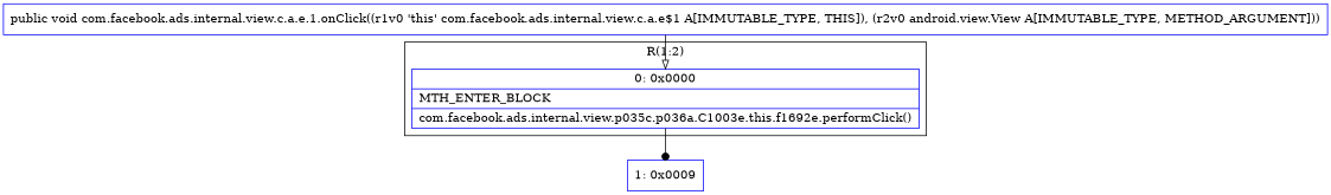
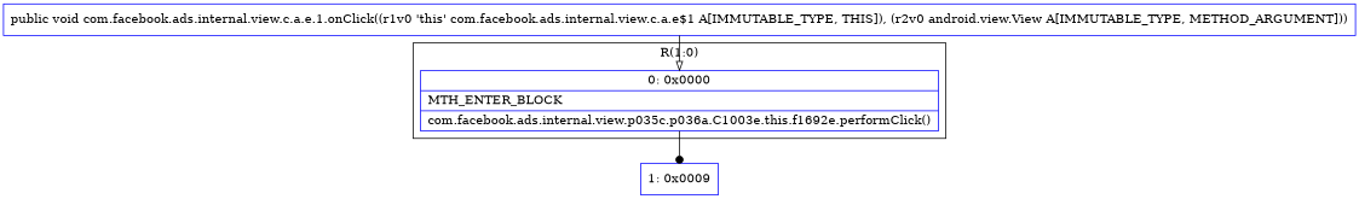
  digraph {
    node [color=blue shape=record]
    n1 [label="{0\:\ 0x0000|MTH_ENTER_BLOCK\l|com.facebook.ads.internal.view.p035c.p036a.C1003e.this.f1692e.performClick()\l}"]
    n2 [label="{1\:\ 0x0009}"]
    n3 [label="{public void com.facebook.ads.internal.view.c.a.e.1.onClick((r1v0 'this' com.facebook.ads.internal.view.c.a.e$1 A[IMMUTABLE_TYPE, THIS]), (r2v0 android.view.View A[IMMUTABLE_TYPE, METHOD_ARGUMENT])) }"]
    subgraph cluster_1 {
-     label="R(1:2)"
+     label="R(1:0)"
      n1
    }
    n1 -> n2 [arrowhead=dot]
    n3 -> n1 [arrowhead=onormal]
  }
